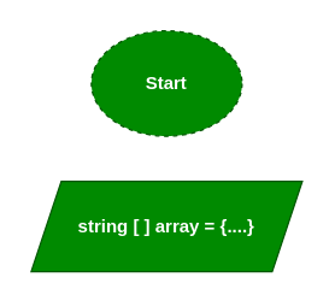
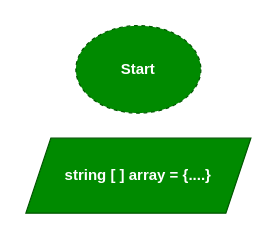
  <mxCell id="0" />
  <mxCell id="1" parent="0" />
  <mxCell id="2" value="&lt;b&gt;Start&lt;/b&gt;" style="ellipse;whiteSpace=wrap;html=1;fillStyle=auto;fillColor=#008a00;fontColor=#ffffff;strokeColor=#005700;dashed=1;" vertex="1" parent="1"><mxGeometry x="60" y="20" width="100" height="70" as="geometry" /></mxCell>
- <mxCell id="3" value="string [ ] array = {....}" style="shape=parallelogram;perimeter=parallelogramPerimeter;whiteSpace=wrap;html=1;fixedSize=1;fillStyle=auto;fillColor=#008a00;fontColor=#ffffff;strokeColor=#005700;fontStyle=1" vertex="1" parent="1"><mxGeometry x="20" y="120" width="180" height="60" as="geometry" /></mxCell>
+ <mxCell id="3" value="string [ ] array = {....}" style="shape=parallelogram;perimeter=parallelogramPerimeter;whiteSpace=wrap;html=1;fixedSize=1;fillStyle=auto;fillColor=#008a00;fontColor=#ffffff;strokeColor=#005700;fontStyle=1" vertex="1" parent="1"><mxGeometry x="20" y="110" width="180" height="60" as="geometry" /></mxCell>
